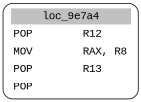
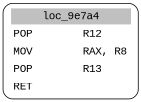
  digraph {
-   n1 [fontname="Courier New" label=<<table border="0" cellborder="0" cellpadding="3"><tr><td align="center" colspan="2" bgcolor="grey">loc_9e7a4</td></tr><tr><td align="left">POP        R12</td></tr><tr><td align="left">MOV        RAX, R8</td></tr><tr><td align="left">POP        R13</td></tr><tr><td align="left">POP        </td></tr></table>> shape=Mrecord]
+   n1 [fontname="Courier New" label=<<table border="0" cellborder="0" cellpadding="3"><tr><td align="center" colspan="2" bgcolor="grey">loc_9e7a4</td></tr><tr><td align="left">POP        R12</td></tr><tr><td align="left">MOV        RAX, R8</td></tr><tr><td align="left">POP        R13</td></tr><tr><td align="left">RET        </td></tr></table>> shape=Mrecord]
  }
